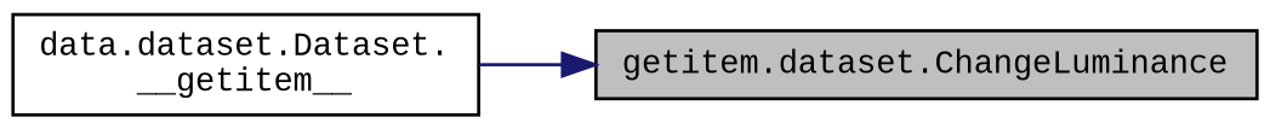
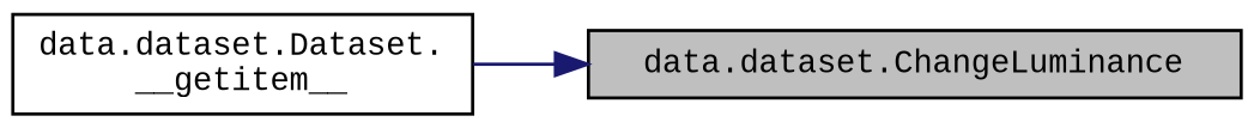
  digraph {
    rankdir=RL
    fontname="Liberation Mono"
    node [color=black fontname="Liberation Mono" fontsize=10 shape=record style=filled]
-   n1 [fillcolor=grey75 fontcolor=black height=0.2 label="getitem.dataset.ChangeLuminance" width=0.4]
+   n1 [fillcolor=grey75 fontcolor=black height=0.2 label="data.dataset.ChangeLuminance" width=0.4]
    n2 [fillcolor=white height=0.2 label="data.dataset.Dataset.\l__getitem__" width=0.4]
    n1 -> n2 [color=midnightblue dir=back fontname="Liberation Mono" fontsize=10 labelfontname=Helvetica labelfontsize=10 style=solid]
  }
